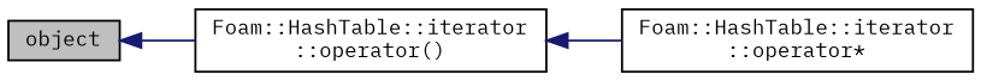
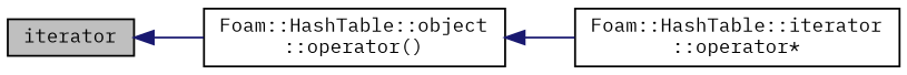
  digraph {
    fontname="IBM Plex Mono"
    rankdir=LR
    node [color=black fontname="IBM Plex Mono" fontsize=10 shape=record]
    edge [color=midnightblue dir=back fontname="IBM Plex Mono" fontsize=10 labelfontname=Helvetica labelfontsize=10 style=solid]
-   n1 [fillcolor=grey75 fontcolor=black height=0.2 label=object style=filled width=0.4]
-   n2 [height=0.2 label="Foam::HashTable::iterator\l::operator()" width=0.4]
+   n1 [fillcolor=grey75 fontcolor=black height=0.2 label=iterator style=filled width=0.4]
+   n2 [height=0.2 label="Foam::HashTable::object\l::operator()" width=0.4]
    n3 [height=0.2 label="Foam::HashTable::iterator\l::operator*" width=0.4]
    n1 -> n2
    n2 -> n3
  }
